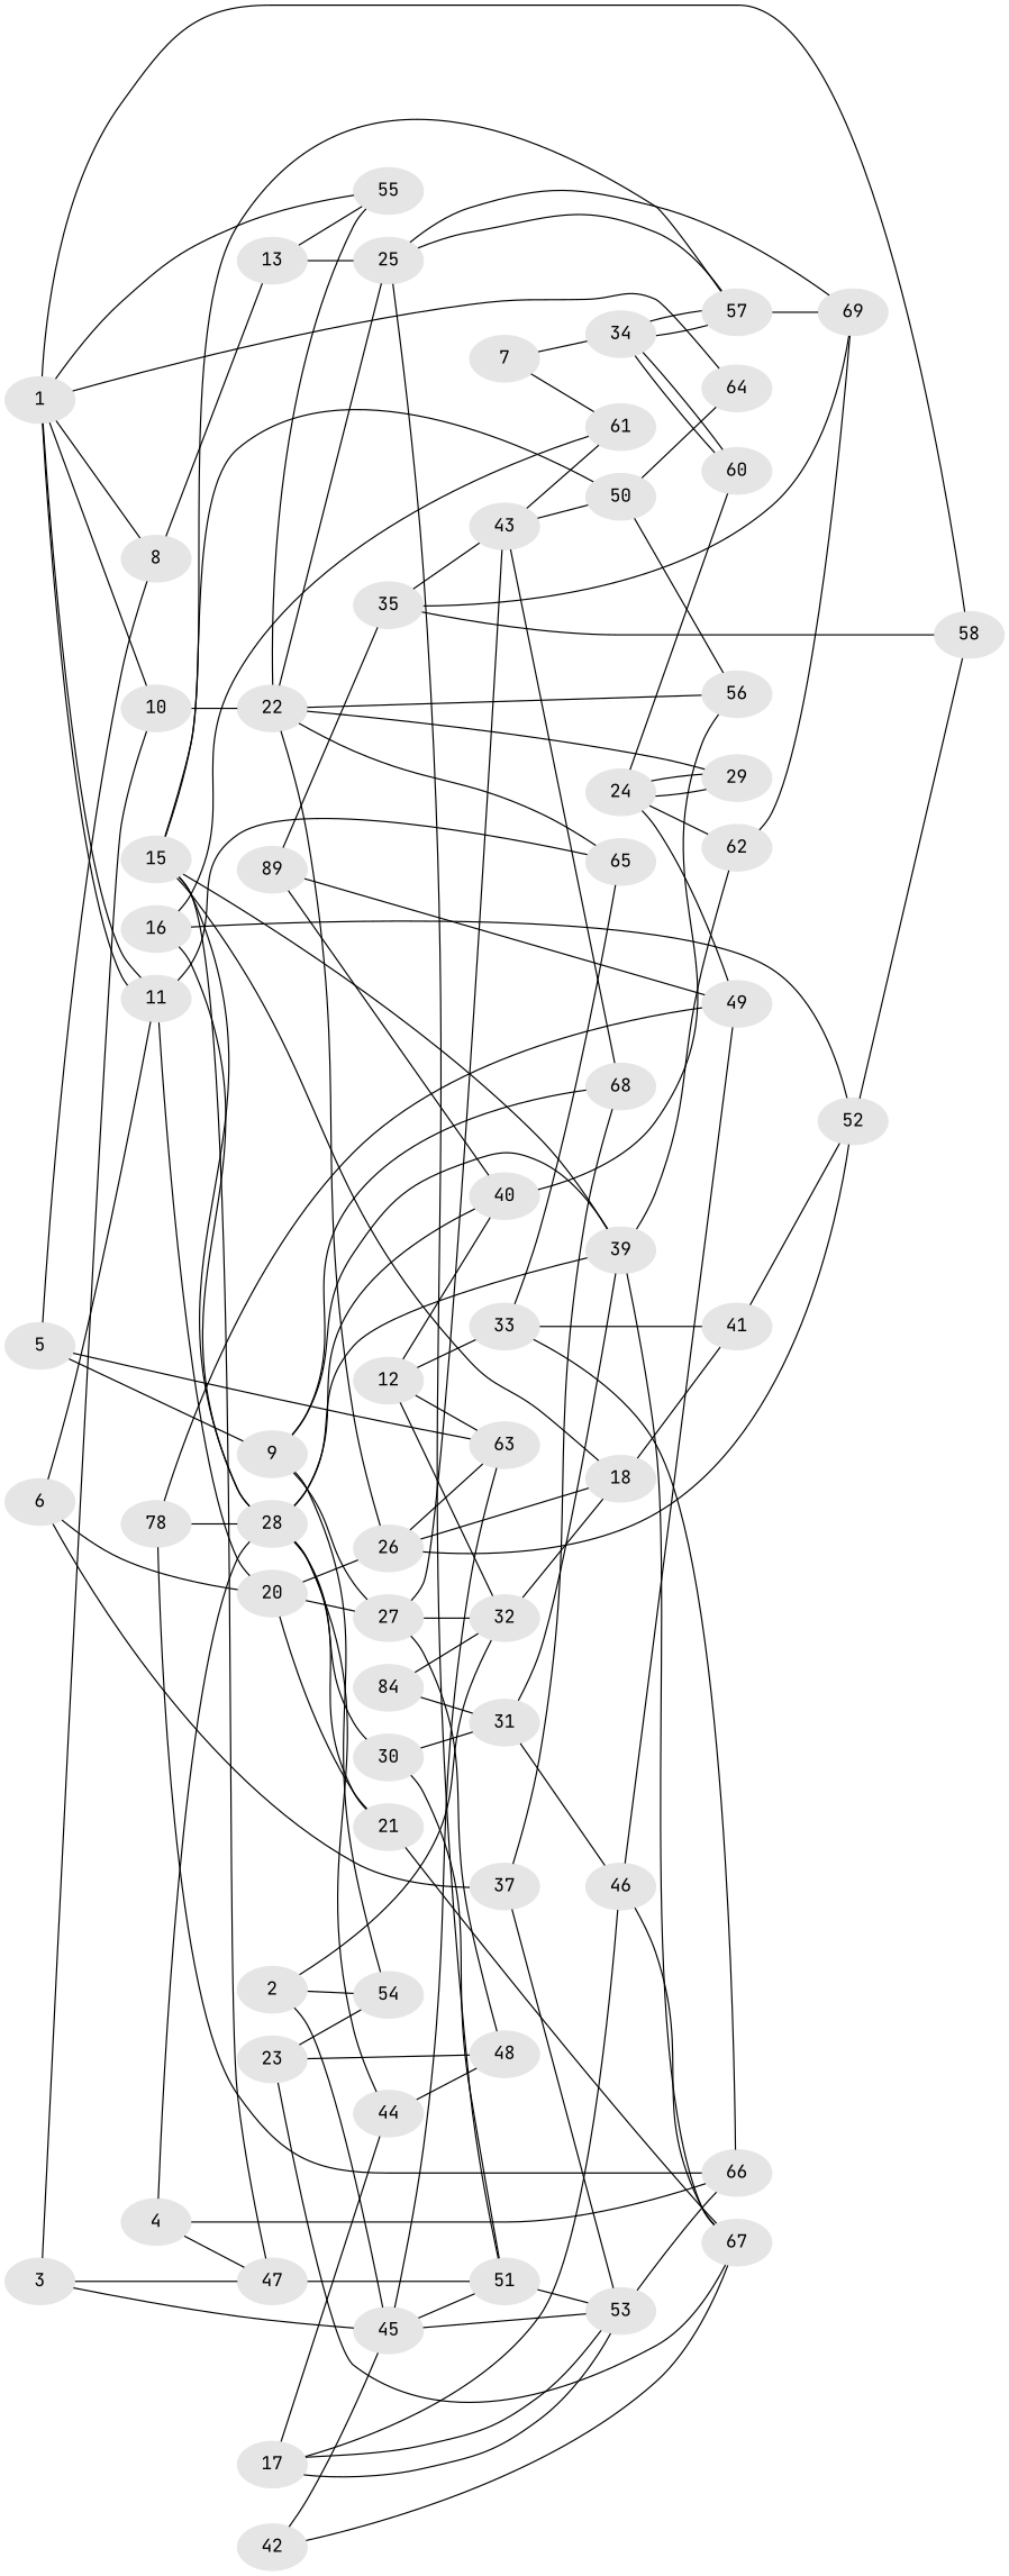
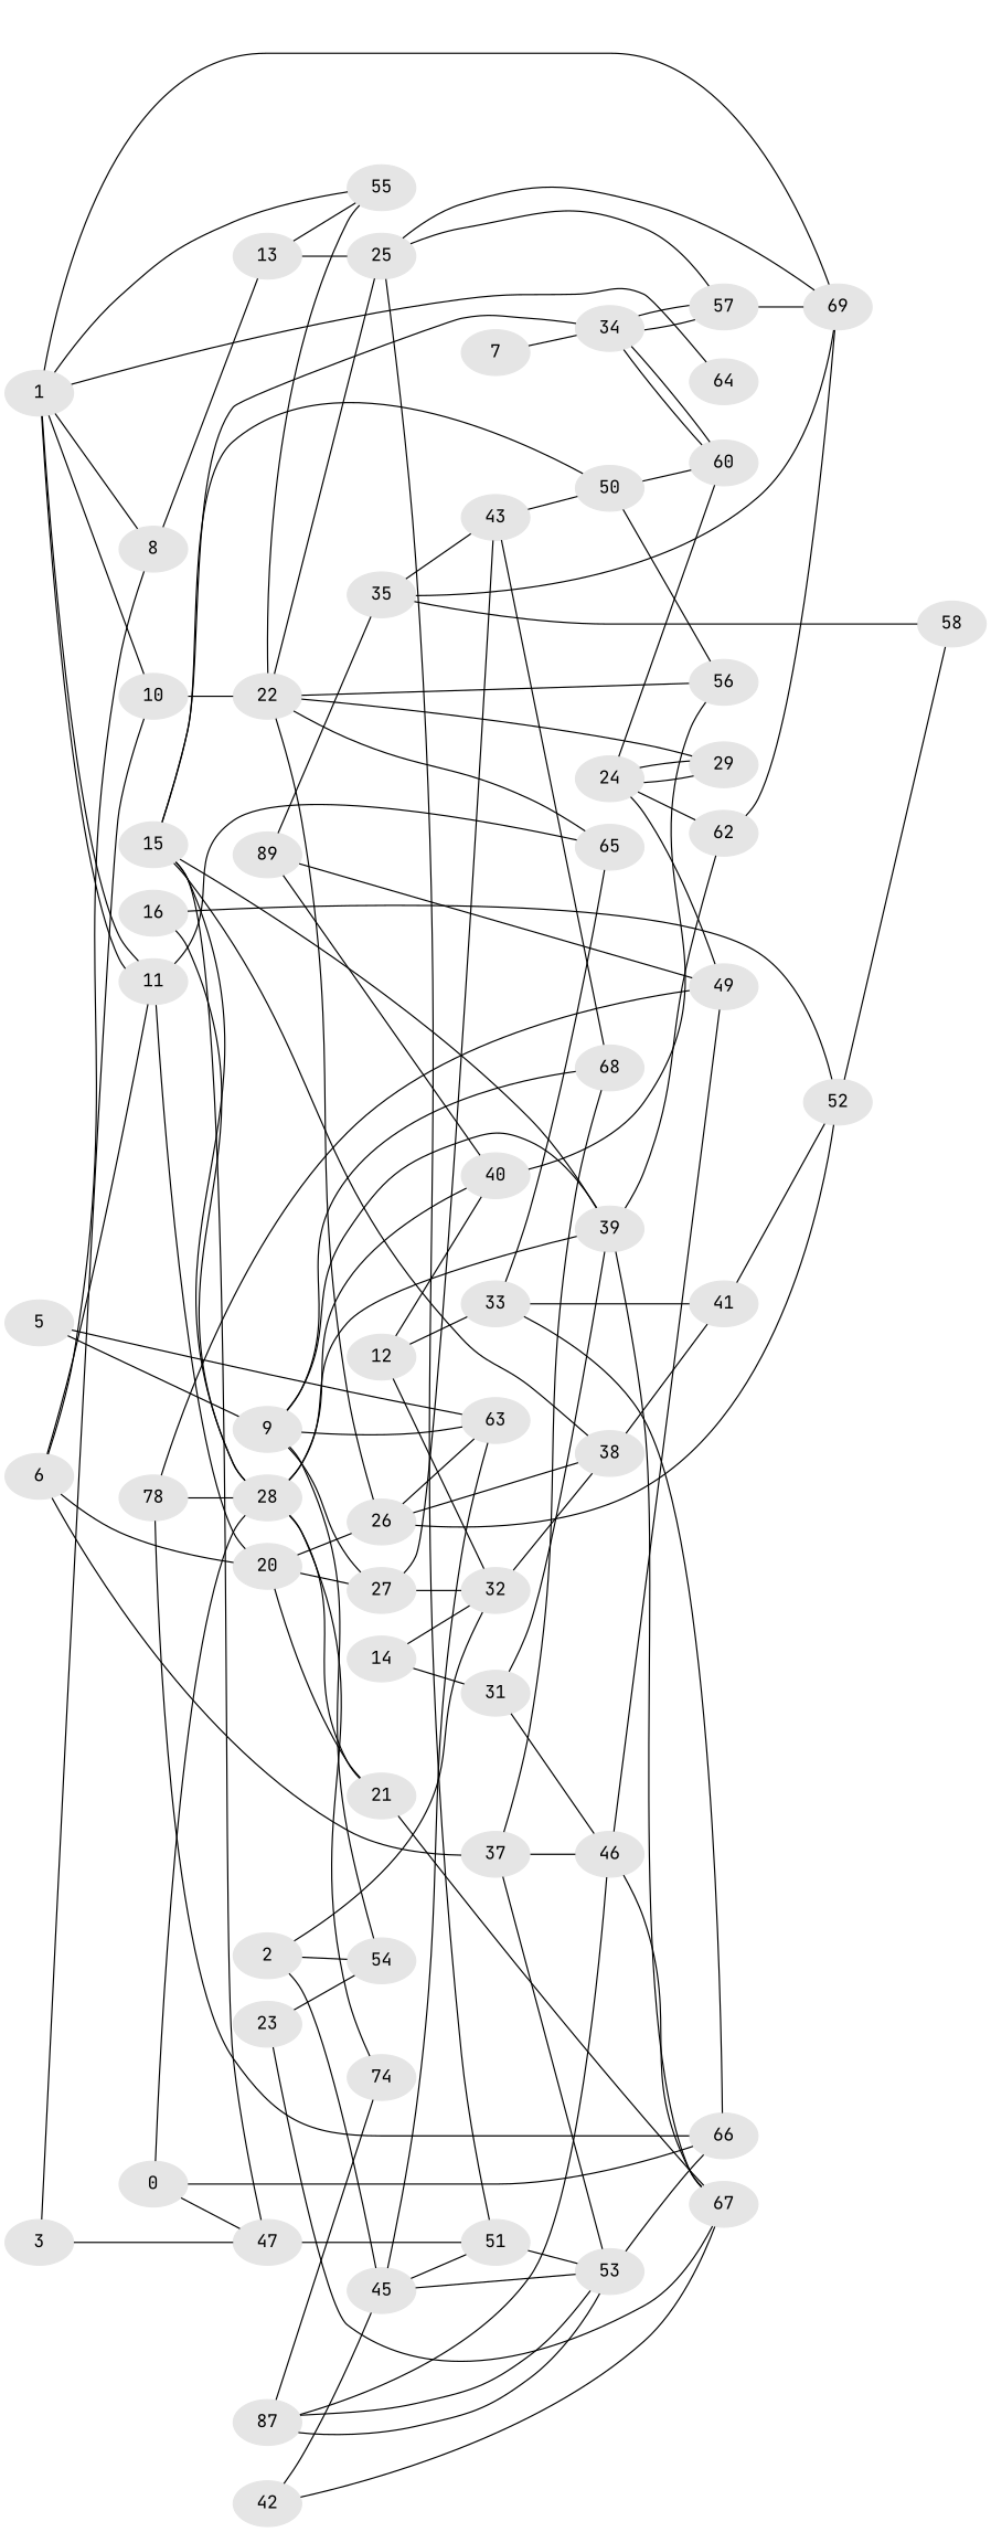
  graph {
    fontname="JetBrains Mono"
    rankdir=LR
    node [color=gray90 fontname="JetBrains Mono" style=filled]
    edge [fontname="JetBrains Mono"]
    1
    8
    10
    11
    55
    58
    64
    13
    22
    20
    65
    2
    32
    45
    54
-   38 [label=18]
+   38
    63
    53
    51
    3
    47
-   4
+   4 [label=0]
    28
    66
    39
    21
    40
-   44
-   30
+   44 [label=74]
    5
    9
    27
    68
    6
    37
    26
    46
    7
    34
-   61
    57
    60
    25
-   48
    43
    67
    62
    29
    56
    12
    33
    41
    69
-   14 [label=84]
+   14
    31
    15
    50
    16
    52
-   17
+   17 [label=87]
    49
    n62 [label=78]
    n63 [label=89]
    35
    23
    24
    42
    1 -- 8
    1 -- 10
    1 -- 11
    1 -- 11
    1 -- 55
-   1 -- 58
+   1 -- 69
    1 -- 64
    8 -- 13
    10 -- 22
    11 -- 20
    11 -- 65
    13 -- 55
    13 -- 25
    22 -- 55
    22 -- 65
    22 -- 26
    22 -- 25
    22 -- 29
    22 -- 56
    20 -- 21
    20 -- 27
    20 -- 26
    2 -- 32
    2 -- 45
    2 -- 54
    32 -- 38
    45 -- 63
    45 -- 53
    45 -- 51
    38 -- 41
    53 -- 66
    51 -- 53
    3 -- 10
-   3 -- 45
    3 -- 47
    47 -- 51
    4 -- 47
    4 -- 28
    4 -- 66
    28 -- 39
    28 -- 21
    28 -- 40
    28 -- 44
-   28 -- 30
    39 -- 67
    39 -- 62
    21 -- 67
    40 -- 56
-   44 -- 48
-   30 -- 51
-   30 -- 31
-   5 -- 8
+   6 -- 8
    5 -- 63
    5 -- 9
    9 -- 54
    9 -- 39
    9 -- 27
    9 -- 68
    27 -- 32
-   27 -- 48
    27 -- 43
    6 -- 11
    6 -- 20
    6 -- 37
    37 -- 53
    37 -- 68
+   37 -- 46
    26 -- 38
    26 -- 63
    26 -- 52
    46 -- 67
    46 -- 49
    7 -- 34
-   7 -- 61
    34 -- 57
    34 -- 57
    34 -- 60
    34 -- 60
    57 -- 69
    25 -- 51
    25 -- 57
    25 -- 69
    43 -- 68
-   43 -- 61
    43 -- 50
    62 -- 69
    12 -- 32
-   12 -- 63
+   9 -- 63
    12 -- 40
    12 -- 33
    33 -- 65
    33 -- 66
    33 -- 41
    41 -- 52
    14 -- 32
    14 -- 31
    31 -- 39
    31 -- 46
    15 -- 38
    15 -- 47
    15 -- 28
    15 -- 39
-   15 -- 57
+   15 -- 34
    15 -- 50
-   50 -- 64
+   50 -- 60
    50 -- 56
    16 -- 28
-   16 -- 61
    16 -- 52
    52 -- 58
    17 -- 53
    17 -- 53
    17 -- 44
    17 -- 46
    n62 -- 28
    n62 -- 66
    n62 -- 49
    n63 -- 40
    n63 -- 49
    n63 -- 35
    35 -- 58
    35 -- 43
    35 -- 69
    23 -- 54
-   23 -- 48
    23 -- 67
    24 -- 60
    24 -- 62
    24 -- 29
    24 -- 29
    24 -- 49
    42 -- 45
    42 -- 67
  }
